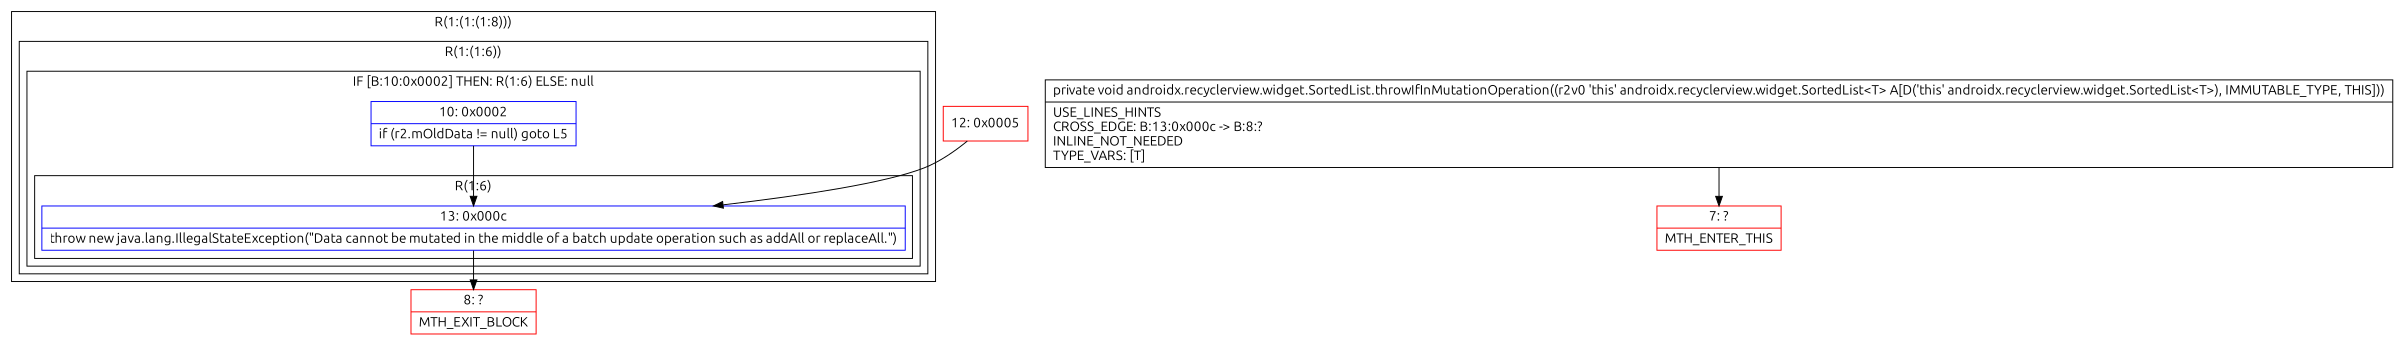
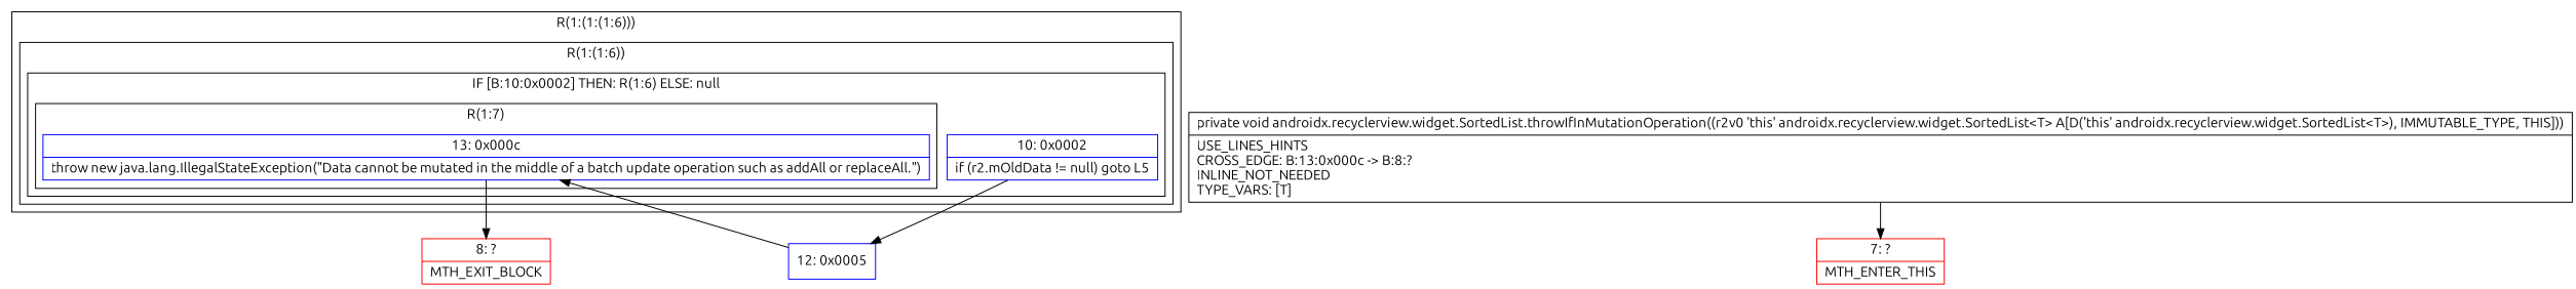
  digraph {
    fontname=Ubuntu
    node [color=red fontname=Ubuntu shape=record]
    edge [fontname=Ubuntu]
    n1 [color=blue label="{13\:\ 0x000c|throw new java.lang.IllegalStateException(\"Data cannot be mutated in the middle of a batch update operation such as addAll or replaceAll.\")\l}"]
    n2 [color=blue label="{10\:\ 0x0002|if (r2.mOldData != null) goto L5\l}"]
    n3 [label="{8\:\ ?|MTH_EXIT_BLOCK\l}"]
-   n4 [label="{12\:\ 0x0005}"]
+   n4 [color=blue label="{12\:\ 0x0005}"]
    n5 [label="{7\:\ ?|MTH_ENTER_THIS\l}"]
    n6 [label="{private void androidx.recyclerview.widget.SortedList.throwIfInMutationOperation((r2v0 'this' androidx.recyclerview.widget.SortedList\<T\> A[D('this' androidx.recyclerview.widget.SortedList\<T\>), IMMUTABLE_TYPE, THIS]))  | USE_LINES_HINTS\lCROSS_EDGE: B:13:0x000c \-\> B:8:?\lINLINE_NOT_NEEDED\lTYPE_VARS: [T]\l}" color=""]
    subgraph cluster_1 {
-     label="R(1:(1:(1:8)))"
+     label="R(1:(1:(1:6)))"
      subgraph cluster_2 {
        label="R(1:(1:6))"
        subgraph cluster_3 {
          label="IF [B:10:0x0002] THEN: R(1:6) ELSE: null"
          n2
          subgraph cluster_4 {
-           label="R(1:6)"
+           label="R(1:7)"
            n1
          }
        }
      }
    }
    n1 -> n3
-   n2 -> n1
+   n2 -> n4
    n4 -> n1
    n6 -> n5
  }
